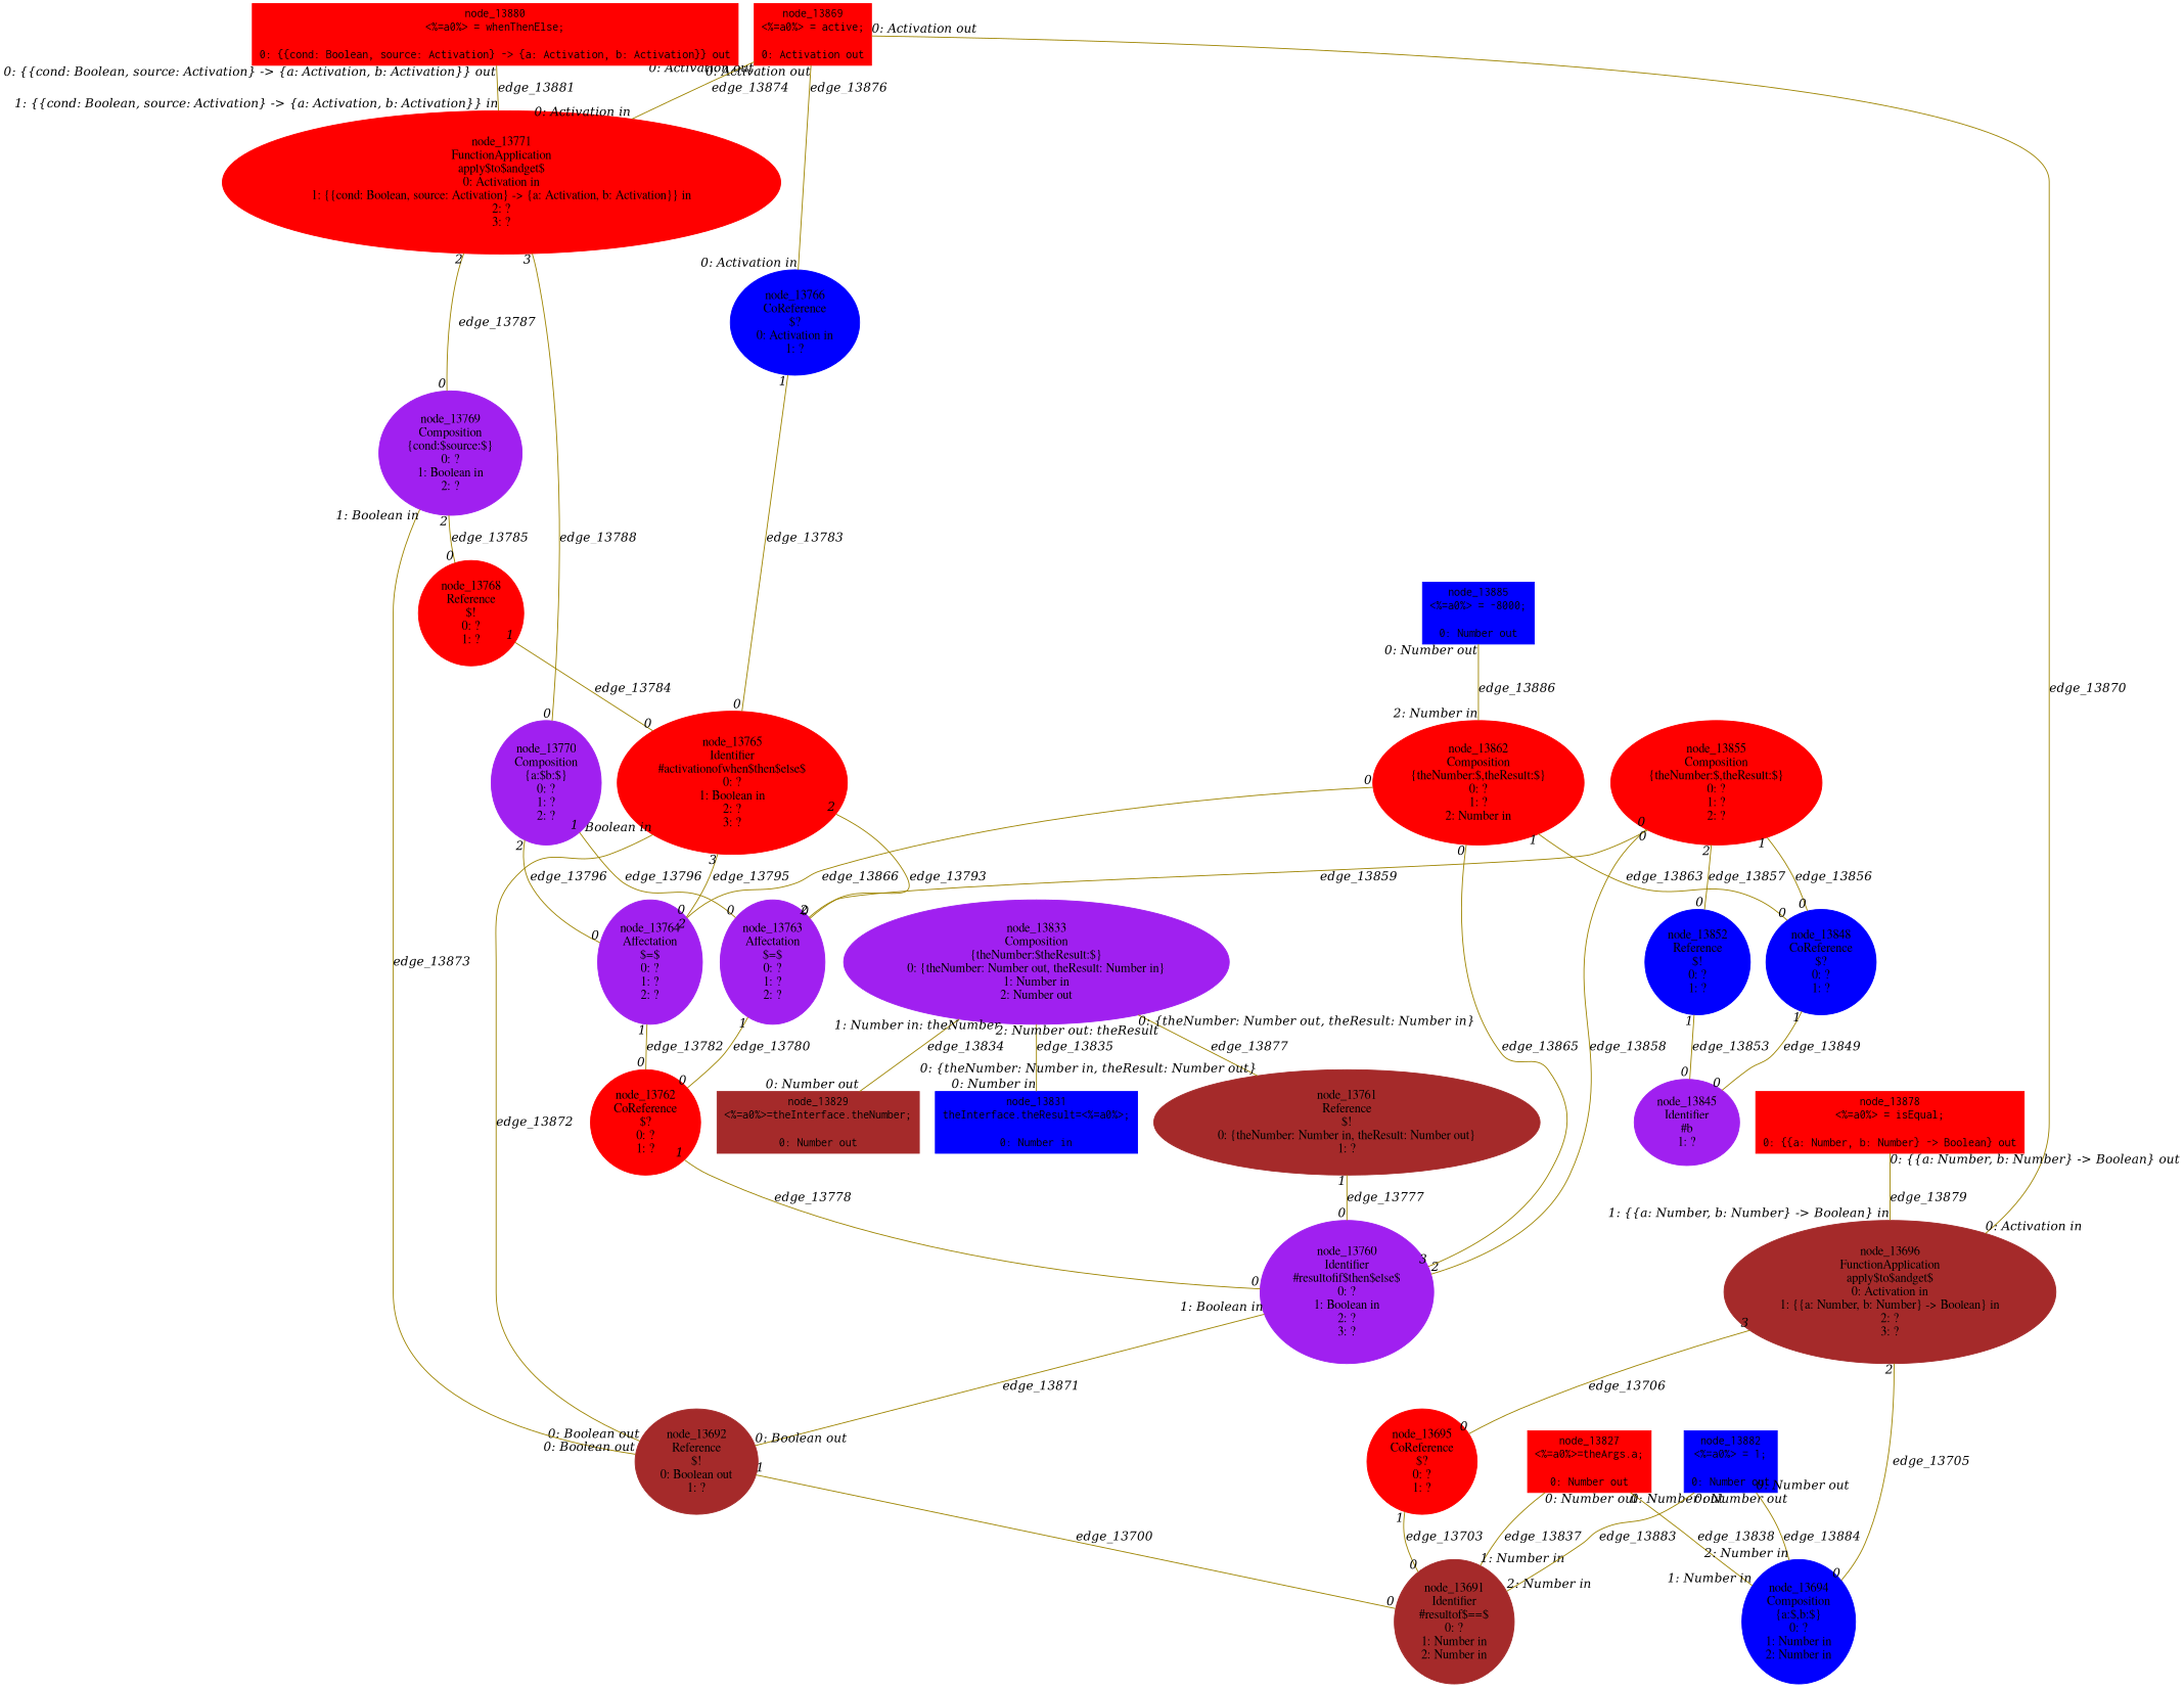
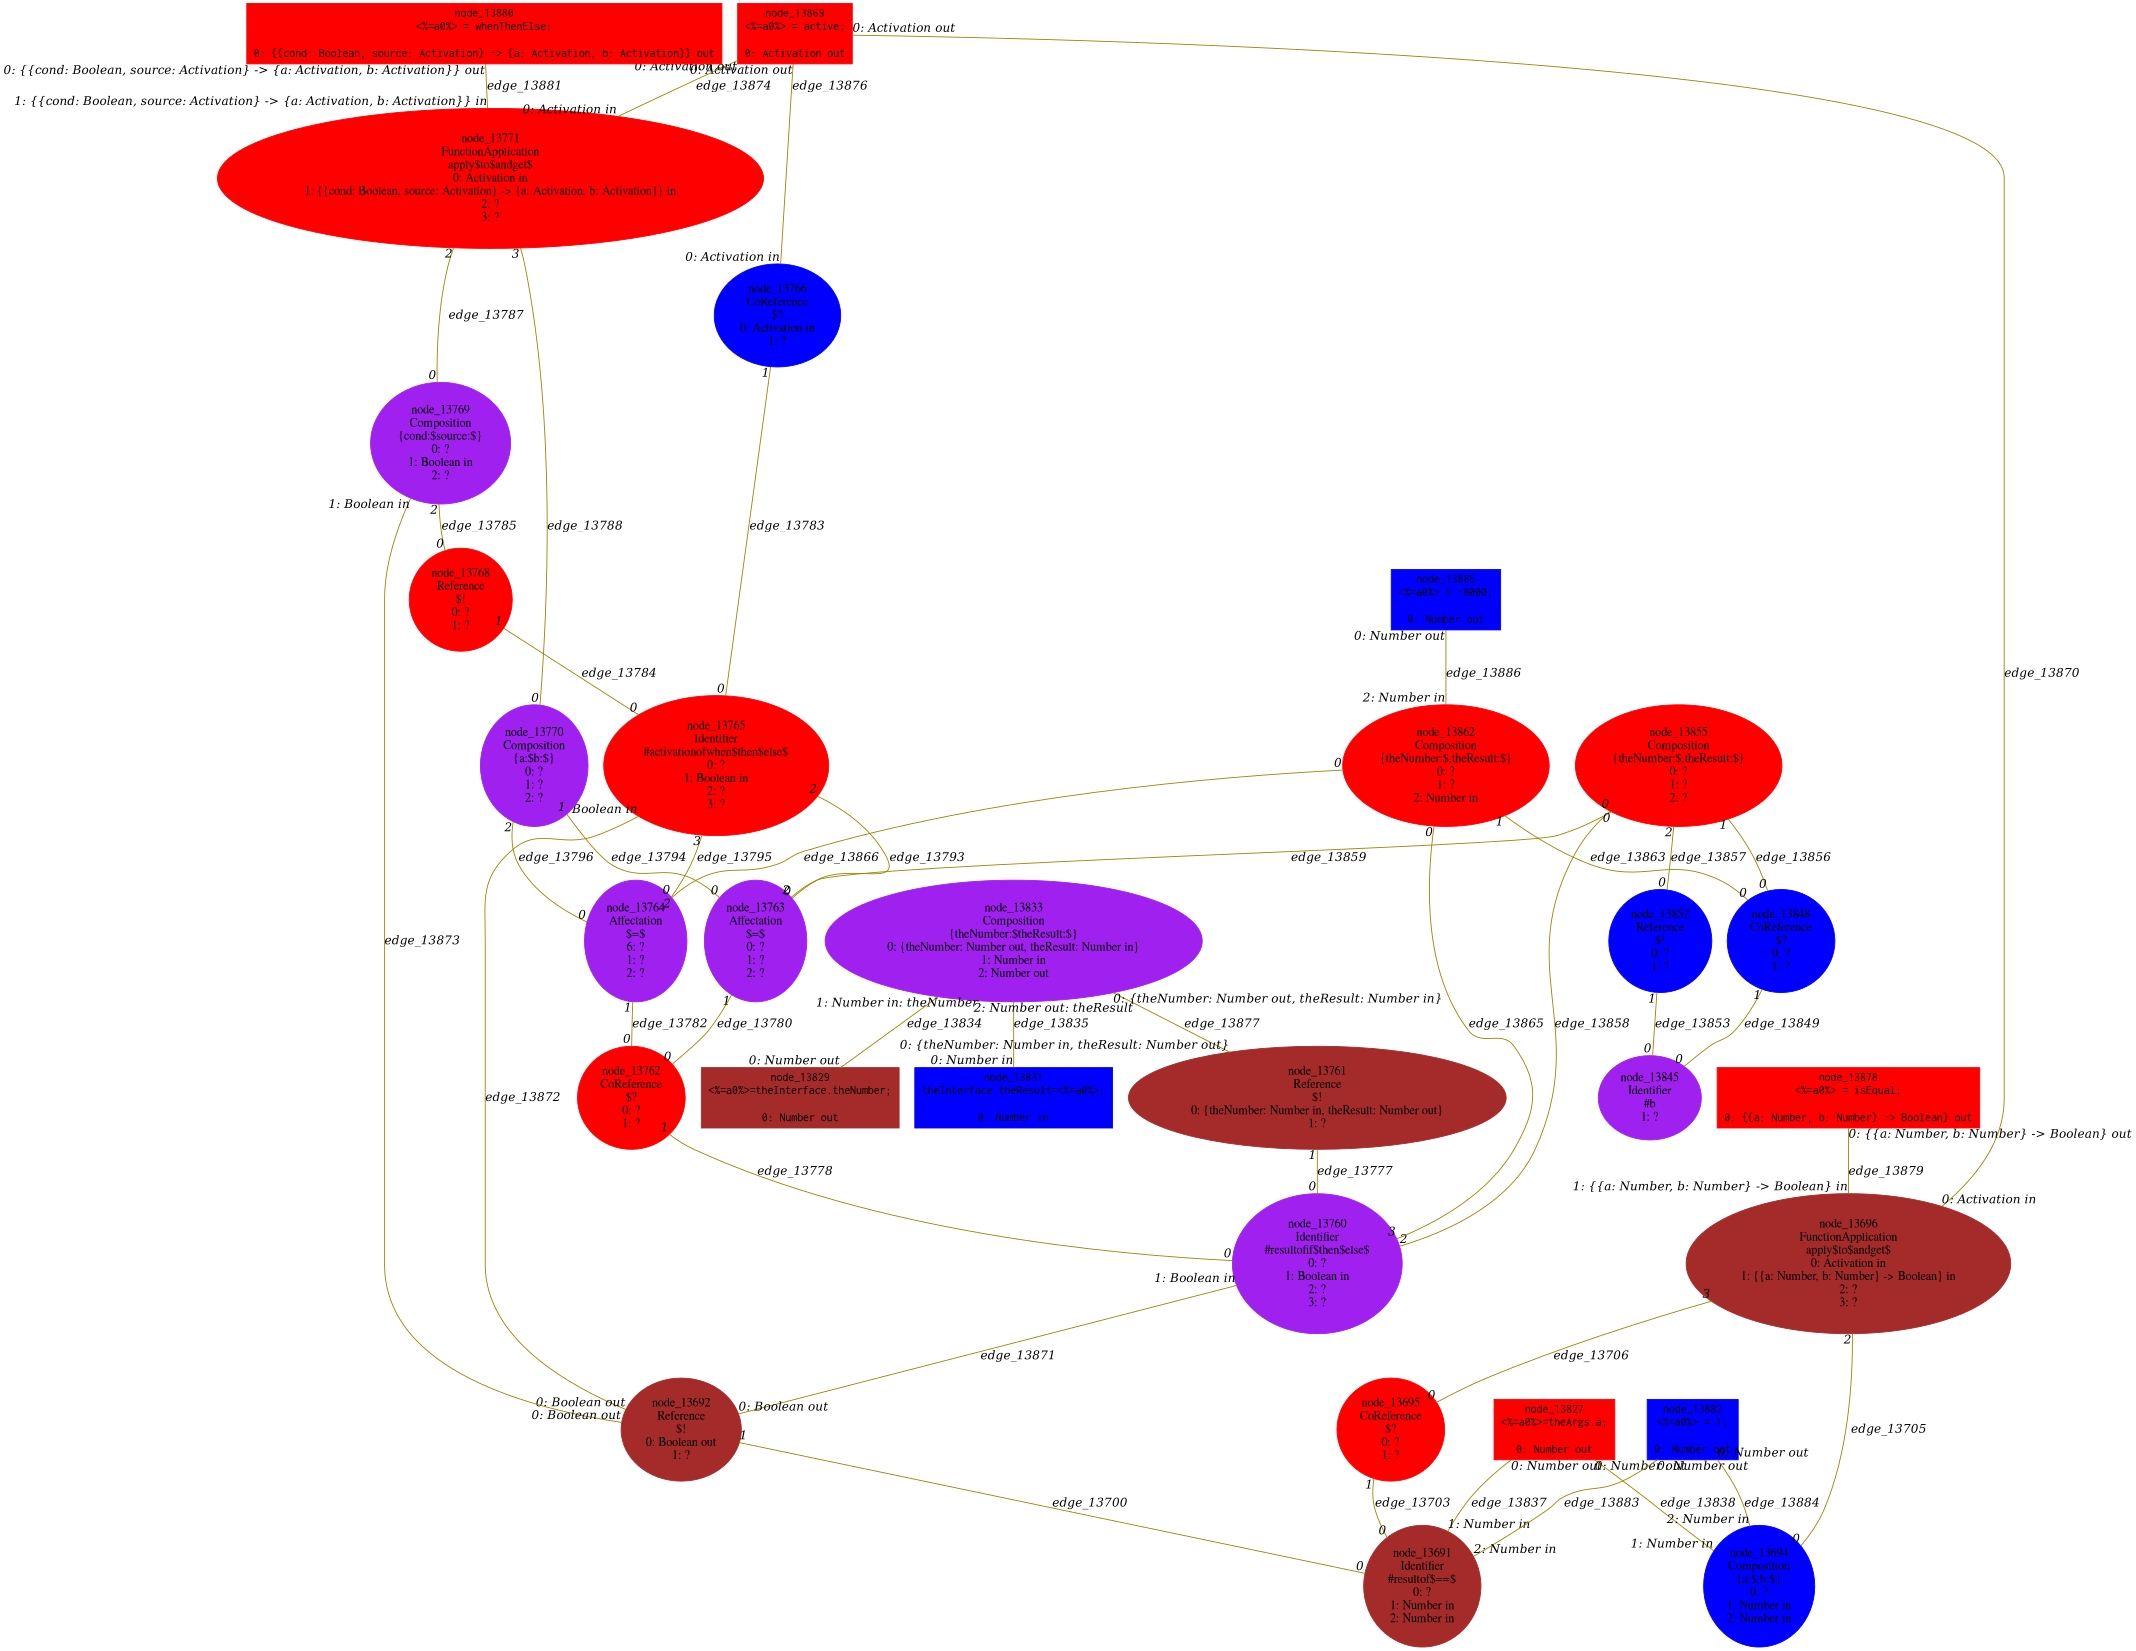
  digraph {
    node [color=red fontname=Times shape=ellipse style=filled]
    edge [arrowHead=none arrowsize=1 color="#9d8400" dir=none fontname="Times-Italic" headlabel=0 taillabel=1]
    n1 [color=brown label="node_13691\nIdentifier\n#resultof$==$\n0: ?\n1: Number in\n2: Number in"]
    n2 [color=brown label="node_13692\nReference\n$!\n0: Boolean out\n1: ?"]
    n3 [color=blue label="node_13694\nComposition\n{a:$,b:$}\n0: ?\n1: Number in\n2: Number in"]
    n4 [label="node_13695\nCoReference\n$?\n0: ?\n1: ?"]
    n5 [color=brown label="node_13696\nFunctionApplication\napply$to$andget$\n0: Activation in\n1: {{a: Number, b: Number} -> Boolean} in\n2: ?\n3: ?"]
    n6 [color=purple label="node_13760\nIdentifier\n#resultofif$then$else$\n0: ?\n1: Boolean in\n2: ?\n3: ?"]
    n7 [color=brown label="node_13761\nReference\n$!\n0: {theNumber: Number in, theResult: Number out}\n1: ?"]
    n8 [label="node_13762\nCoReference\n$?\n0: ?\n1: ?"]
    n9 [color=purple label="node_13763\nAffectation\n$=$\n0: ?\n1: ?\n2: ?"]
-   n10 [color=purple label="node_13764\nAffectation\n$=$\n0: ?\n1: ?\n2: ?"]
+   n10 [color=purple label="node_13764\nAffectation\n$=$\n6: ?\n1: ?\n2: ?"]
    n11 [label="node_13765\nIdentifier\n#activationofwhen$then$else$\n0: ?\n1: Boolean in\n2: ?\n3: ?"]
    n12 [color=blue label="node_13766\nCoReference\n$?\n0: Activation in\n1: ?"]
    n13 [label="node_13768\nReference\n$!\n0: ?\n1: ?"]
    n14 [color=purple label="node_13769\nComposition\n{cond:$source:$}\n0: ?\n1: Boolean in\n2: ?"]
    n15 [color=purple label="node_13770\nComposition\n{a:$b:$}\n0: ?\n1: ?\n2: ?"]
    n16 [label="node_13771\nFunctionApplication\napply$to$andget$\n0: Activation in\n1: {{cond: Boolean, source: Activation} -> {a: Activation, b: Activation}} in\n2: ?\n3: ?"]
    n17 [fontname=Courier label="node_13827\n<%=a0%>=theArgs.a;\n\n0: Number out" shape=box]
    n18 [color=brown fontname=Courier label="node_13829\n<%=a0%>=theInterface.theNumber;\n\n0: Number out" shape=box]
    n19 [color=blue fontname=Courier label="node_13831\ntheInterface.theResult=<%=a0%>;\n\n0: Number in" shape=box]
    n20 [color=purple label="node_13833\nComposition\n{theNumber:$theResult:$}\n0: {theNumber: Number out, theResult: Number in}\n1: Number in\n2: Number out"]
    n21 [color=purple label="node_13845\nIdentifier\n#b\n1: ?"]
    n22 [color=blue label="node_13848\nCoReference\n$?\n0: ?\n1: ?"]
    n23 [color=blue label="node_13852\nReference\n$!\n0: ?\n1: ?"]
    n24 [label="node_13855\nComposition\n{theNumber:$,theResult:$}\n0: ?\n1: ?\n2: ?"]
    n25 [label="node_13862\nComposition\n{theNumber:$,theResult:$}\n0: ?\n1: ?\n2: Number in"]
    n26 [fontname=Courier label="node_13869\n<%=a0%> = active;\n\n0: Activation out" shape=box]
    n27 [fontname=Courier label="node_13878\n<%=a0%> = isEqual;\n\n0: {{a: Number, b: Number} -> Boolean} out" shape=box]
    n28 [fontname=Courier label="node_13880\n<%=a0%> = whenThenElse;\n\n0: {{cond: Boolean, source: Activation} -> {a: Activation, b: Activation}} out" shape=box]
    n29 [color=blue fontname=Courier label="node_13882\n<%=a0%> = 1;\n\n0: Number out" shape=box]
    n30 [color=blue fontname=Courier label="node_13885\n<%=a0%> = -8000;\n\n0: Number out" shape=box]
    n2 -> n1 [label=edge_13700]
    n4 -> n1 [label=edge_13703]
    n5 -> n3 [label=edge_13705 taillabel=2]
    n5 -> n4 [label=edge_13706 taillabel=3]
    n6 -> n2 [headlabel="0: Boolean out" label=edge_13871 taillabel="1: Boolean in"]
    n7 -> n6 [label=edge_13777]
    n8 -> n6 [label=edge_13778]
    n9 -> n8 [label=edge_13780]
    n10 -> n8 [label=edge_13782]
    n11 -> n2 [headlabel="0: Boolean out" label=edge_13872 taillabel="1: Boolean in"]
    n11 -> n9 [label=edge_13793 taillabel=2]
    n11 -> n10 [label=edge_13795 taillabel=3]
    n12 -> n11 [label=edge_13783]
    n13 -> n11 [label=edge_13784]
    n14 -> n2 [headlabel="0: Boolean out" label=edge_13873 taillabel="1: Boolean in"]
    n14 -> n13 [label=edge_13785 taillabel=2]
-   n15 -> n9 [label=edge_13796]
+   n15 -> n9 [label=edge_13794]
    n15 -> n10 [label=edge_13796 taillabel=2]
    n16 -> n14 [label=edge_13787 taillabel=2]
    n16 -> n15 [label=edge_13788 taillabel=3]
    n17 -> n1 [headlabel="1: Number in" label=edge_13837 taillabel="0: Number out"]
    n17 -> n3 [headlabel="1: Number in" label=edge_13838 taillabel="0: Number out"]
    n20 -> n7 [headlabel="0: {theNumber: Number in, theResult: Number out}" label=edge_13877 taillabel="0: {theNumber: Number out, theResult: Number in}"]
    n20 -> n18 [headlabel="0: Number out" label=edge_13834 taillabel="1: Number in: theNumber"]
    n20 -> n19 [headlabel="0: Number in" label=edge_13835 taillabel="2: Number out: theResult"]
    n22 -> n21 [label=edge_13849]
    n23 -> n21 [label=edge_13853]
    n24 -> n6 [headlabel=2 label=edge_13858 taillabel=0]
    n24 -> n9 [headlabel=2 label=edge_13859 taillabel=0]
    n24 -> n22 [label=edge_13856]
    n24 -> n23 [label=edge_13857 taillabel=2]
    n25 -> n6 [headlabel=3 label=edge_13865 taillabel=0]
    n25 -> n10 [headlabel=2 label=edge_13866 taillabel=0]
    n25 -> n22 [label=edge_13863]
    n26 -> n5 [headlabel="0: Activation in" label=edge_13870 taillabel="0: Activation out"]
    n26 -> n12 [headlabel="0: Activation in" label=edge_13876 taillabel="0: Activation out"]
    n26 -> n16 [headlabel="0: Activation in" label=edge_13874 taillabel="0: Activation out"]
    n27 -> n5 [headlabel="1: {{a: Number, b: Number} -> Boolean} in" label=edge_13879 taillabel="0: {{a: Number, b: Number} -> Boolean} out"]
    n28 -> n16 [headlabel="1: {{cond: Boolean, source: Activation} -> {a: Activation, b: Activation}} in" label=edge_13881 taillabel="0: {{cond: Boolean, source: Activation} -> {a: Activation, b: Activation}} out"]
    n29 -> n1 [headlabel="2: Number in" label=edge_13883 taillabel="0: Number out"]
    n29 -> n3 [headlabel="2: Number in" label=edge_13884 taillabel="0: Number out"]
    n30 -> n25 [headlabel="2: Number in" label=edge_13886 taillabel="0: Number out"]
  }
